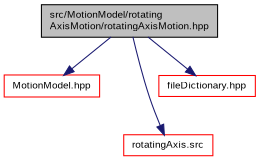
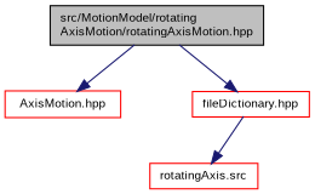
  digraph {
    fontname="Liberation Sans"
    node [color=red fillcolor=white fontname="Liberation Sans" fontsize=10 shape=record style=filled]
    edge [color=midnightblue fontname="Liberation Sans" fontsize=10 labelfontname=Helvetica labelfontsize=10 style=solid]
    n1 [color=black fillcolor=grey75 fontcolor=black height=0.2 label="src/MotionModel/rotating\lAxisMotion/rotatingAxisMotion.hpp" width=0.4]
-   n2 [height=0.2 label="MotionModel.hpp" width=0.4]
+   n2 [height=0.2 label="AxisMotion.hpp" width=0.4]
    n3 [height=0.2 label="rotatingAxis.src" width=0.4]
    n4 [height=0.2 label="fileDictionary.hpp" width=0.4]
    n1 -> n2
-   n1 -> n3
+   n4 -> n3
    n1 -> n4
  }
